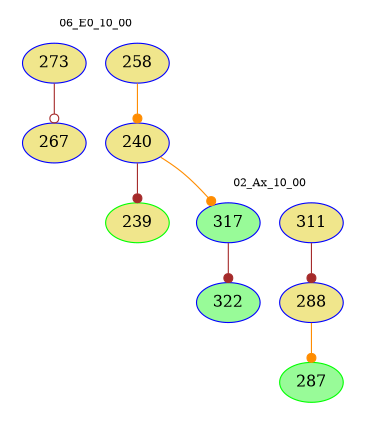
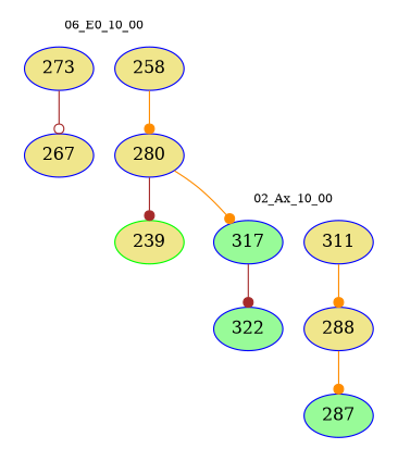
  digraph {
    node [color=blue fillcolor=khaki style=filled]
    edge [arrowhead=dot color=darkorange]
    n1 [label=311]
    n2 [label=288]
    n3 [fillcolor=palegreen label=317]
-   n4 [color=green fillcolor=palegreen label=287]
+   n4 [fillcolor=palegreen label=287]
    n5 [fillcolor=palegreen label=322]
    n6 [label=258]
-   n7 [label=240]
+   n7 [label=280]
    n8 [label=273]
    n9 [color=green label=239]
    n10 [label=267]
    subgraph cluster_1 {
      color=white
      fontsize=10
      label="02_Ax_10_00"
      n1
      n2
      n3
      n4
      n5
    }
    subgraph cluster_2 {
      color=white
      fontsize=10
      label="06_E0_10_00"
      n6
      n7
      n8
      n9
      n10
    }
-   n1 -> n2 [color=brown]
+   n1 -> n2
    n2 -> n4
    n3 -> n5 [color=brown]
    n6 -> n7
    n7 -> n3
    n7 -> n9 [color=brown]
    n8 -> n10 [arrowhead=odot color=brown]
  }
